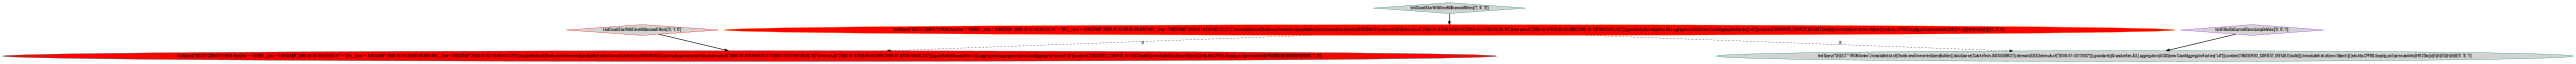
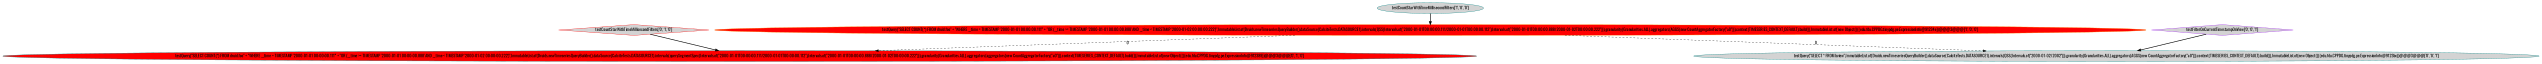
  digraph {
    fontname=Oswald
    node [fillcolor=lightgray shape=diamond style=filled color=teal fontname=Oswald]
    edge [style=bold fontname=Oswald]
-   n1 [label="testCountStarWithTimeMillisecondFilters['1', '0', '0']"]
+   n1 [label="testCountStarWithTimeMillisecondFilters['1', '0', '0']" shape=ellipse]
    n2 [fillcolor=red label="testQuery(\"SELECT COUNT(*) FROM druid.foo\" + \"WHERE __time = TIMESTAMP '2000-01-01 00:00:00.111'\" + \"OR (__time >= TIMESTAMP '2000-01-01 00:00:00.888' AND __time < TIMESTAMP '2000-01-02 00:00:00.222')\",ImmutableList.of(Druids.newTimeseriesQueryBuilder().dataSource(CalciteTests.DATASOURCE1).intervals(QSS(Intervals.of(\"2000-01-01T00:00:00.111/2000-01-01T00:00:00.112\"),Intervals.of(\"2000-01-01T00:00:00.888/2000-01-02T00:00:00.222\"))).granularity(Granularities.ALL).aggregators(AGGS(new CountAggregatorFactory(\"a0\"))).context(TIMESERIES_CONTEXT_DEFAULT).build()),ImmutableList.of(new Object((((edu.fdu.CPPDG.tinypdg.pe.ExpressionInfo@91234e))@@@3@@@['1', '0', '0']" shape=ellipse color=darkorange]
    n3 [fillcolor=red label="testQuery(\"SELECT COUNT(*) FROM druid.foo\" + \"WHERE __time = TIMESTAMP '2000-01-01 00:00:00.111'\" + \"OR (__time >= TIMESTAMP '2000-01-01 00:00:00.888' AND __time < TIMESTAMP '2000-01-02 00:00:00.222')\",ImmutableList.of(Druids.newTimeseriesQueryBuilder().dataSource(CalciteTests.DATASOURCE1).intervals(querySegmentSpec(Intervals.of(\"2000-01-01T00:00:00.111/2000-01-01T00:00:00.112\"),Intervals.of(\"2000-01-01T00:00:00.888/2000-01-02T00:00:00.222\"))).granularity(Granularities.ALL).aggregators(aggregators(new CountAggregatorFactory(\"a0\"))).context(TIMESERIES_CONTEXT_DEFAULT).build()),ImmutableList.of(new Object((((edu.fdu.CPPDG.tinypdg.pe.ExpressionInfo@912389))@@@3@@@['0', '1', '0']" shape=ellipse]
    n4 [label="testCountStarWithTimeMillisecondFilters['0', '1', '0']" color=red]
    n5 [label="testFilterOnCurrentTimestampOnView['0', '0', '1']" color=purple]
    n6 [label="testQuery(\"SELECT * FROM bview\",ImmutableList.of(Druids.newTimeseriesQueryBuilder().dataSource(CalciteTests.DATASOURCE1).intervals(QSS(Intervals.of(\"2000-01-02/2002\"))).granularity(Granularities.ALL).aggregators(AGGS(new CountAggregatorFactory(\"a0\"))).context(TIMESERIES_CONTEXT_DEFAULT).build()),ImmutableList.of(new Object((((edu.fdu.CPPDG.tinypdg.pe.ExpressionInfo@9123bc))@@@3@@@['0', '0', '1']" shape=ellipse]
    n1 -> n2
    n2 -> n3 [label=0 style=dashed]
    n2 -> n6 [label=0 style=dashed]
    n4 -> n3
    n5 -> n6
  }
